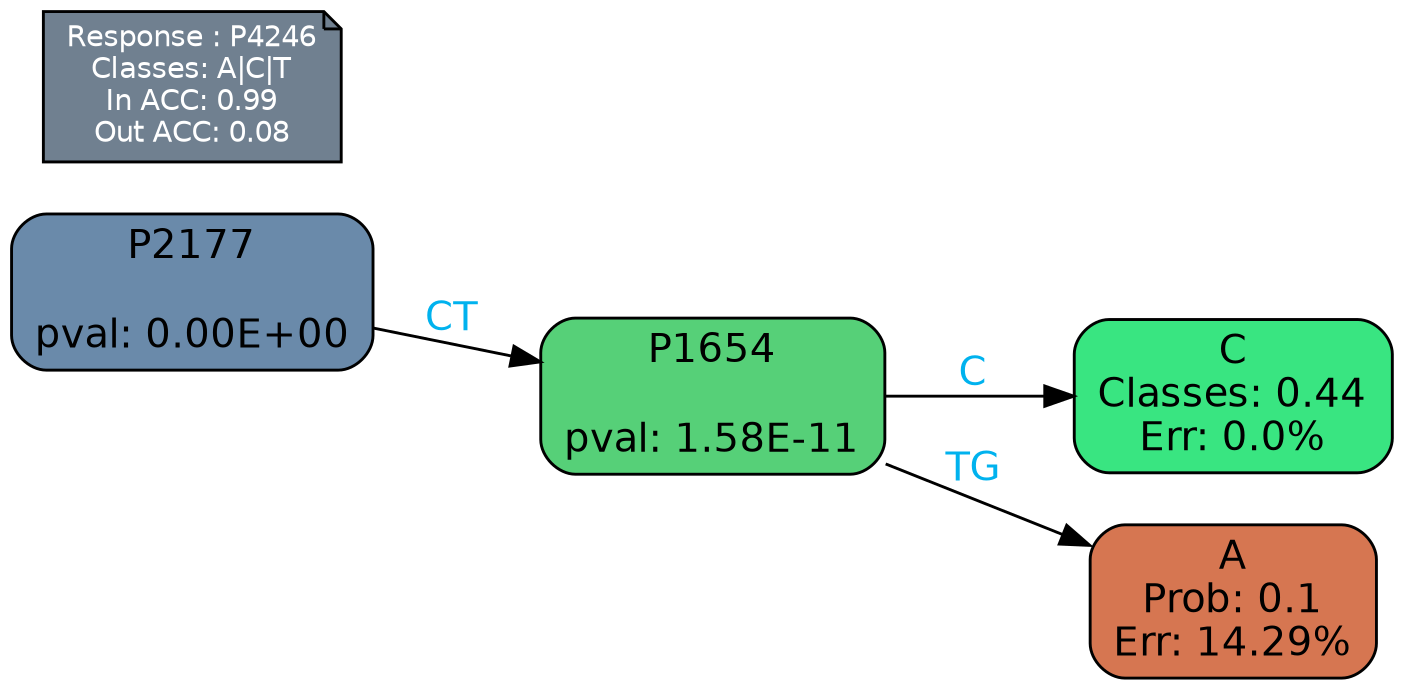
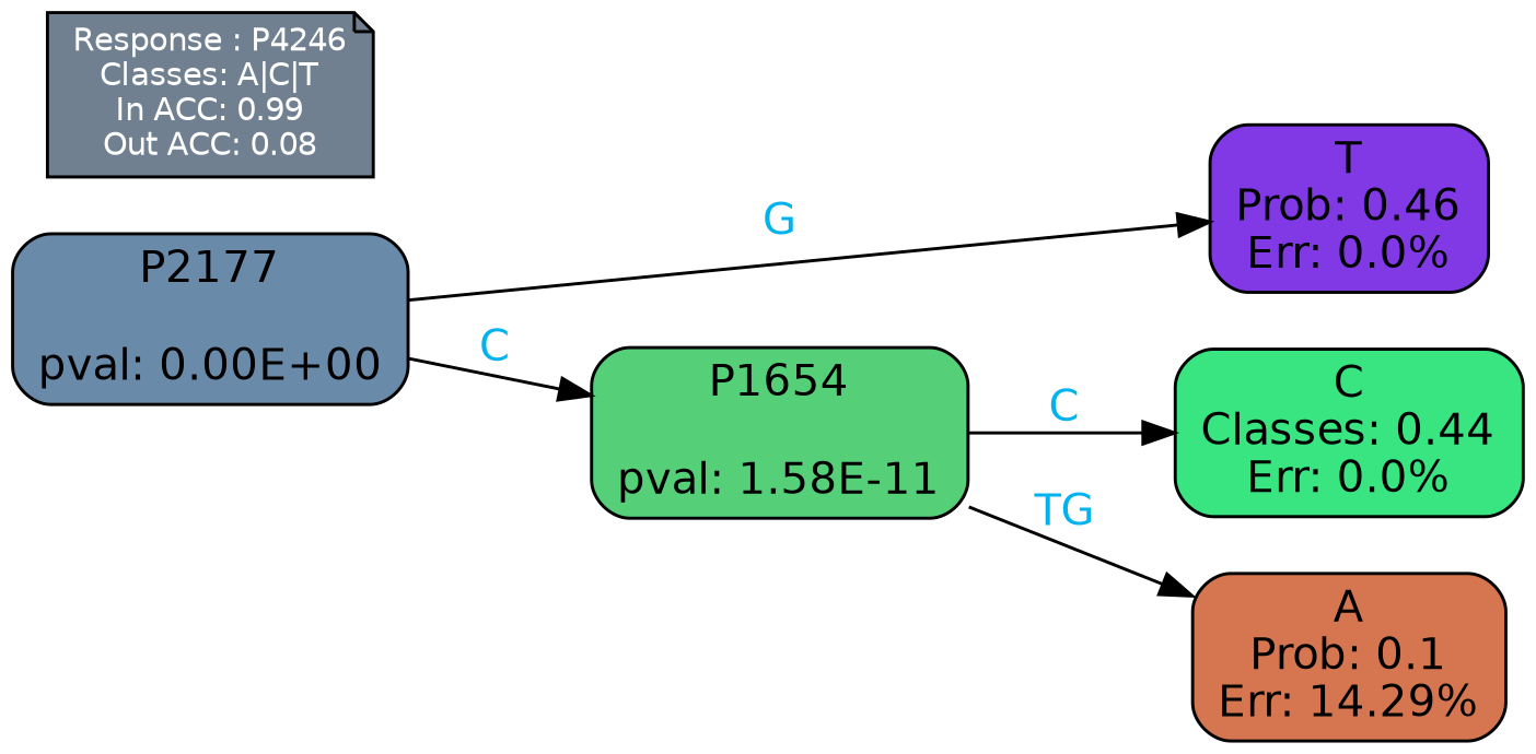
  digraph {
    rankdir=LR
    ranksep=equally
    splines=polylines
    node [color=black fontname=helvetica shape=box style="filled, rounded"]
    edge [fontcolor=deepskyblue2 fontname=helvetica]
    n1 [fillcolor="#39e581" label="C\nClasses: 0.44\nErr: 0.0%"]
    n2 [fillcolor="#d67651" label="A\nProb: 0.1\nErr: 14.29%"]
+   n3 [fillcolor="#8139e5" label="T\nProb: 0.46\nErr: 0.0%"]
    n4 [align=left fillcolor=slategray fontcolor=white fontsize=10 label="Response : P4246\nClasses: A|C|T\nIn ACC: 0.99\nOut ACC: 0.08\n" shape=note style=filled]
    n5 [fillcolor="#6a8aaa" label="P2177\n\npval: 0.00E+00"]
    n6 [fillcolor="#56d078" label="P1654\n\npval: 1.58E-11"]
    subgraph sub_1 {
      rank=same
      n1
      n2
+     n3
    }
    subgraph sub_2 {
      rank=same
      n4
      n5
    }
-   n5 -> n6 [label=CT]
+   n5 -> n3 [label=G]
+   n5 -> n6 [label=C]
    n6 -> n1 [label=C]
    n6 -> n2 [label=TG]
  }
